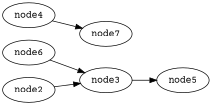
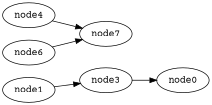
  digraph {
    fontname="Courier Prime"
    rankdir=LR
    node [fontname="Courier Prime"]
    edge [fontname="Courier Prime"]
    node6
    node7
    node4
    node3
-   node5
-   node1 [label=node2]
-   node6 -> node3
+   node5 [label=node0]
+   node1
+   node6 -> node7
    node4 -> node7
    node3 -> node5
    node1 -> node3
  }
